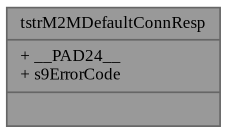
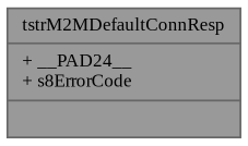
  digraph {
    fontname="Liberation Serif"
-   n1 [color=gray40 fillcolor=grey60 fontcolor=black fontname="Liberation Serif" fontsize=10 height=0.2 label="{tstrM2MDefaultConnResp\n|+ __PAD24__\l+ s9ErrorCode\l|}" shape=record style=filled width=0.4]
+   n1 [color=gray40 fillcolor=grey60 fontcolor=black fontname="Liberation Serif" fontsize=10 height=0.2 label="{tstrM2MDefaultConnResp\n|+ __PAD24__\l+ s8ErrorCode\l|}" shape=record style=filled width=0.4]
  }
